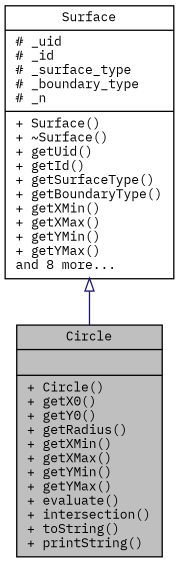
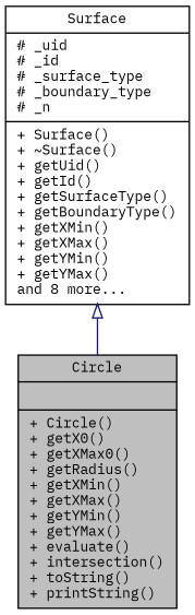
  digraph {
    fontname="IBM Plex Mono"
    node [color=black fontname="IBM Plex Mono" fontsize=10 shape=record style=filled]
-   n1 [fillcolor=grey75 fontcolor=black height=0.2 label="{Circle\n||+ Circle()\l+ getX0()\l+ getY0()\l+ getRadius()\l+ getXMin()\l+ getXMax()\l+ getYMin()\l+ getYMax()\l+ evaluate()\l+ intersection()\l+ toString()\l+ printString()\l}" width=0.4]
+   n1 [fillcolor=grey75 fontcolor=black height=0.2 label="{Circle\n||+ Circle()\l+ getX0()\l+ getXMax0()\l+ getRadius()\l+ getXMin()\l+ getXMax()\l+ getYMin()\l+ getYMax()\l+ evaluate()\l+ intersection()\l+ toString()\l+ printString()\l}" width=0.4]
    n2 [fillcolor=white height=0.2 label="{Surface\n|# _uid\l# _id\l# _surface_type\l# _boundary_type\l# _n\l|+ Surface()\l+ ~Surface()\l+ getUid()\l+ getId()\l+ getSurfaceType()\l+ getBoundaryType()\l+ getXMin()\l+ getXMax()\l+ getYMin()\l+ getYMax()\land 8 more...\l}" width=0.4]
    n2 -> n1 [arrowtail=onormal color=midnightblue dir=back fontname="IBM Plex Mono" fontsize=10 labelfontname=Helvetica labelfontsize=10 style=solid]
  }
